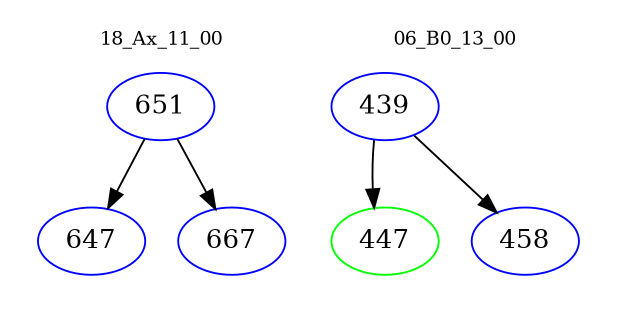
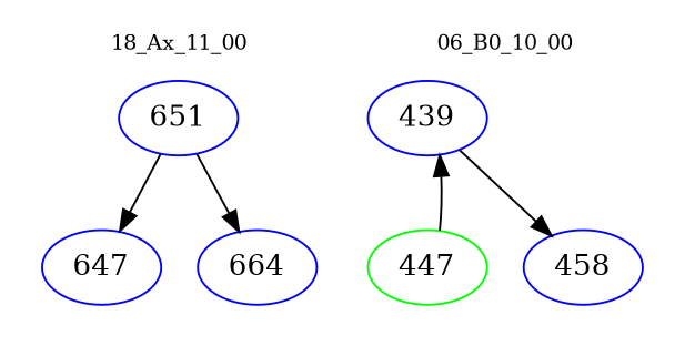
  digraph {
    node [color=blue]
    edge [color=black]
    n1 [label=651]
    n2 [label=647]
-   n3 [label=667]
+   n3 [label=664]
    n4 [label=439]
    n5 [color=green label=447]
    n6 [label=458]
    subgraph cluster_1 {
      color=white
      fontsize=10
      label="18_Ax_11_00"
      n1
      n2
      n3
    }
    subgraph cluster_2 {
      color=white
      fontsize=10
-     label="06_B0_13_00"
+     label="06_B0_10_00"
      n4
      n5
      n6
    }
    n1 -> n2
    n1 -> n3
-   n4 -> n5
+   n5 -> n4
    n4 -> n6
  }
